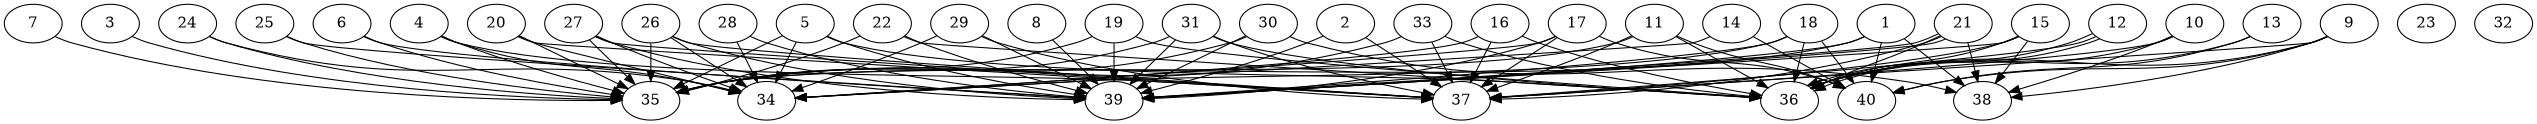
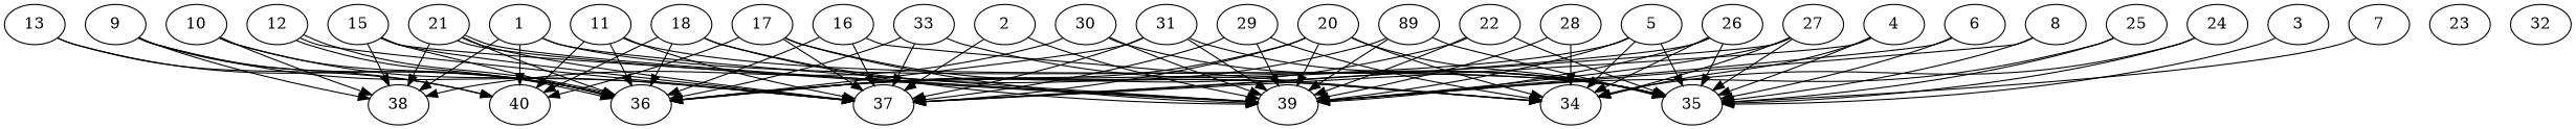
  digraph {
    node [alpha=0.11]
    1 [alpha=0.12 expect_size=1186869893922497232896]
    35 [alpha=0.12 expect_size=4544461340634251264]
    38 [alpha=0.16 expect_size=3190575924038524]
    39 [alpha=0.17 expect_size=1813026709044014874624]
    40 [alpha=0.16 expect_size=1582974356822536192]
    2 [alpha=0.01 expect_size=1856879538915407560704]
    37 [alpha=0.16 expect_size=29343047384825856000]
    3 [alpha=0.13 expect_size=15169382165944188]
    4 [alpha=0.13 expect_size=2620261921159670]
    34 [alpha=0.09 expect_size=701789850333922459648]
    5 [alpha=0.20 expect_size=1405421558072308924416]
    36 [alpha=0.17 expect_size=445374882126822080]
    6 [alpha=0.08 expect_size=233355362697216000000]
    7 [alpha=0.12 expect_size=30436784029216516]
    8 [alpha=0.02 expect_size=99111092341029470208]
    9 [alpha=0.04 expect_size=3281719371791252]
    10 [alpha=0.13 expect_size=30005995602661464]
    11 [alpha=0.05 expect_size=1890229209815228350464]
    12 [alpha=0.05 expect_size=215092790493892837376]
    13 [alpha=0.06 expect_size=49850592502542296]
-   14 [alpha=0.04 expect_size=66469677487663168]
    15 [alpha=0.15 expect_size=13055060953422390]
    16 [alpha=0.17 expect_size=5239145902162120]
    17 [expect_size=283838357657272451072]
    18 [alpha=0.18 expect_size=2095549235578535936000]
-   19 [alpha=0.18 expect_size=541490977008770304]
+   19 [alpha=0.18 expect_size=541490977008770304 label=89]
    20 [alpha=0.02 expect_size=58047715523614998528]
    21 [alpha=0.01 expect_size=1720042171108536877056]
    22 [alpha=0.08 expect_size=574650288534335936]
    23 [alpha=0.06 expect_size=1109879646304367280128]
    24 [expect_size=8506111278138110]
    25 [expect_size=360777563092236480]
    26 [alpha=0.19 expect_size=312653442735918464]
    27 [alpha=0.01 expect_size=1261923109351490322432]
    28 [alpha=0.09 expect_size=3893370968083208]
    29 [alpha=0.07 expect_size=9380602672139414]
    30 [alpha=0.08 expect_size=976639185856370176]
    31 [alpha=0.14 expect_size=1418142655968466432]
    32 [expect_size=58890182779935328]
    33 [alpha=0.10 expect_size=13621963747998812]
    1 -> 35
    1 -> 38
    1 -> 39
    1 -> 40
    2 -> 39
    2 -> 37
    3 -> 35
    4 -> 35
    4 -> 37
    4 -> 34
    5 -> 35
    5 -> 39
    5 -> 34
    5 -> 36
    6 -> 35
    6 -> 39
    7 -> 35
+   8 -> 35
    8 -> 39
    9 -> 38
    9 -> 40
    9 -> 37
    9 -> 36
    10 -> 38
    10 -> 37
    10 -> 36
    11 -> 35
    11 -> 40
    11 -> 37
    11 -> 36
    12 -> 37
    12 -> 36
    12 -> 36
    13 -> 40
    13 -> 36
-   14 -> 40
-   14 -> 34
    15 -> 38
    15 -> 39
    15 -> 37
    15 -> 36
    16 -> 37
    16 -> 34
    16 -> 36
    17 -> 39
    17 -> 40
    17 -> 37
    17 -> 34
    18 -> 39
    18 -> 40
    18 -> 34
    18 -> 36
    19 -> 35
    19 -> 39
    19 -> 36
    20 -> 35
+   20 -> 39
    20 -> 37
    20 -> 34
+   20 -> 36
    21 -> 38
    21 -> 39
    21 -> 39
    21 -> 37
    21 -> 36
    22 -> 35
    22 -> 39
    22 -> 36
    24 -> 35
    24 -> 34
    25 -> 35
    25 -> 39
    26 -> 35
    26 -> 39
    26 -> 37
    26 -> 34
    27 -> 35
    27 -> 39
    27 -> 37
    27 -> 34
    28 -> 39
    28 -> 34
    29 -> 39
    29 -> 37
    29 -> 34
    30 -> 35
    30 -> 38
    30 -> 39
    31 -> 35
    31 -> 39
    31 -> 37
    31 -> 36
    33 -> 35
    33 -> 37
    33 -> 36
  }
